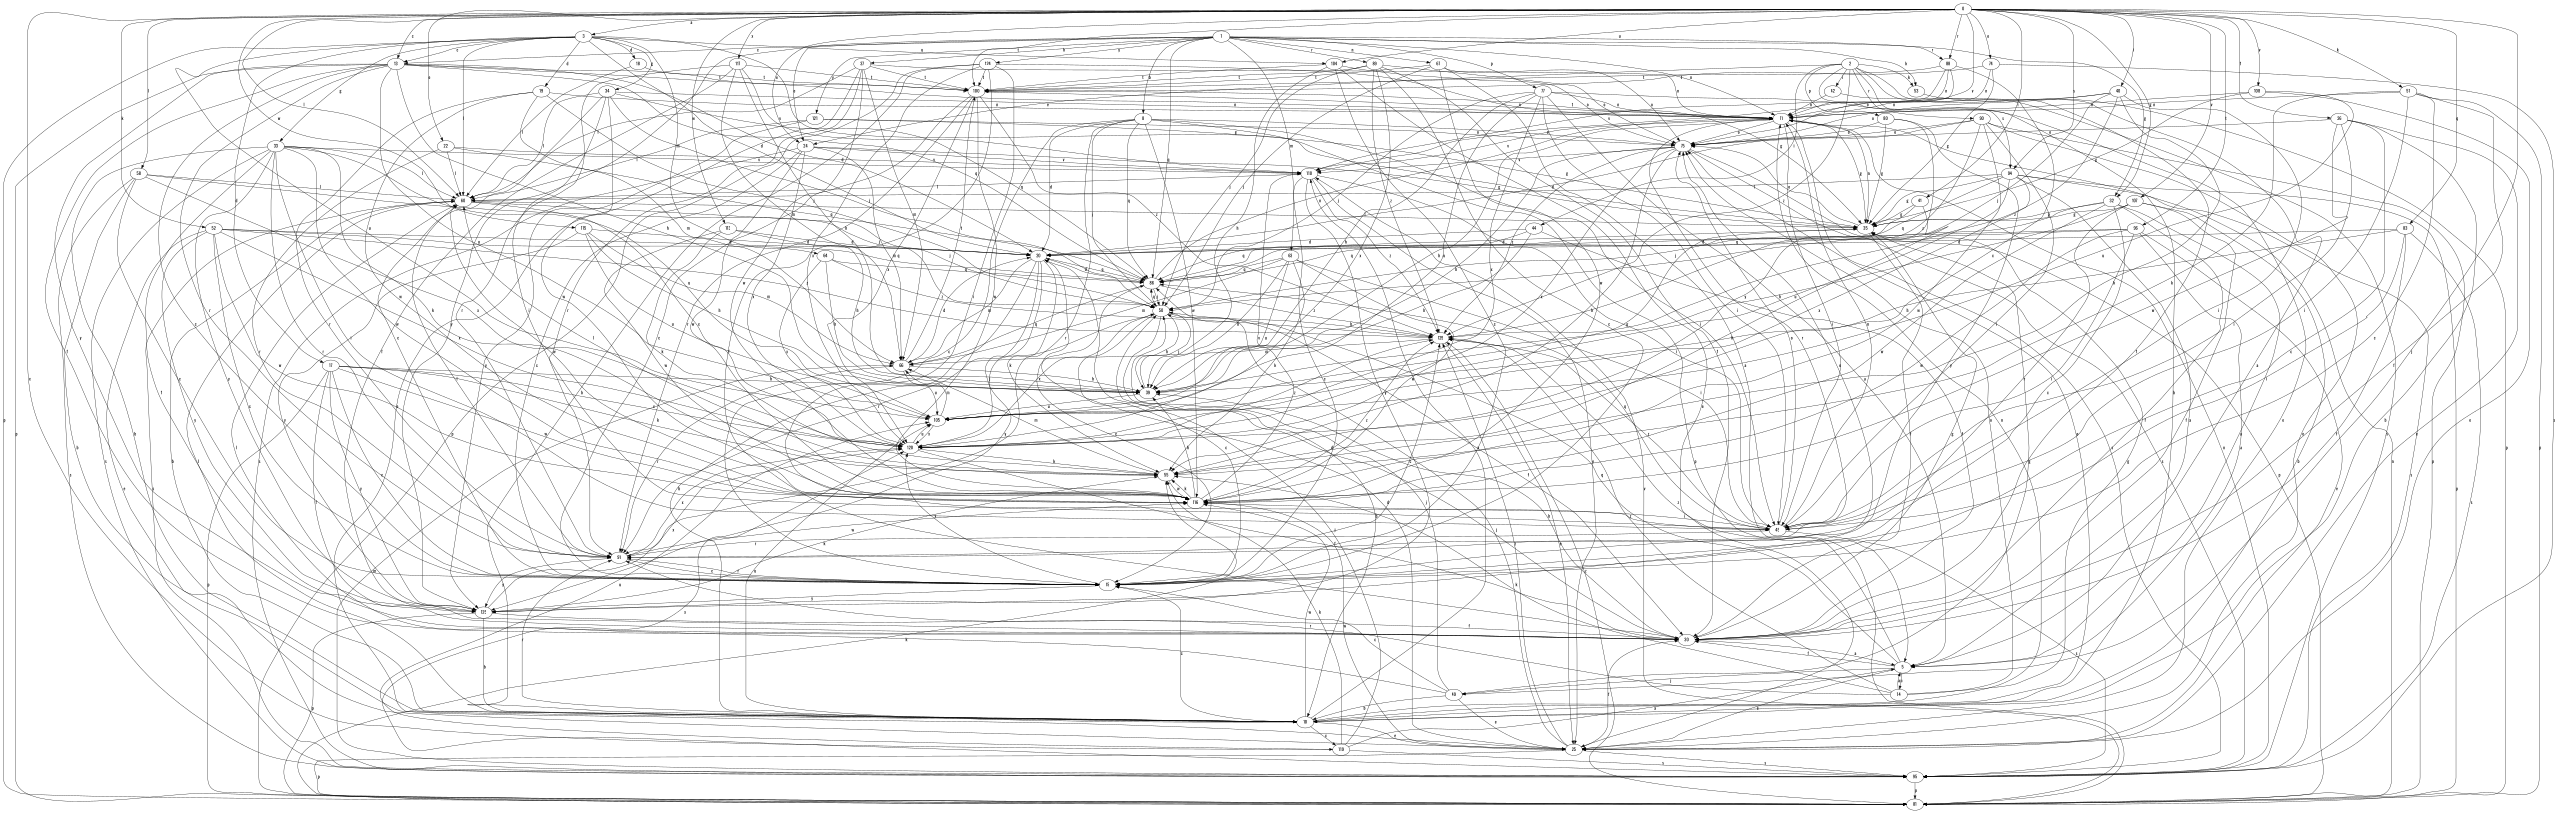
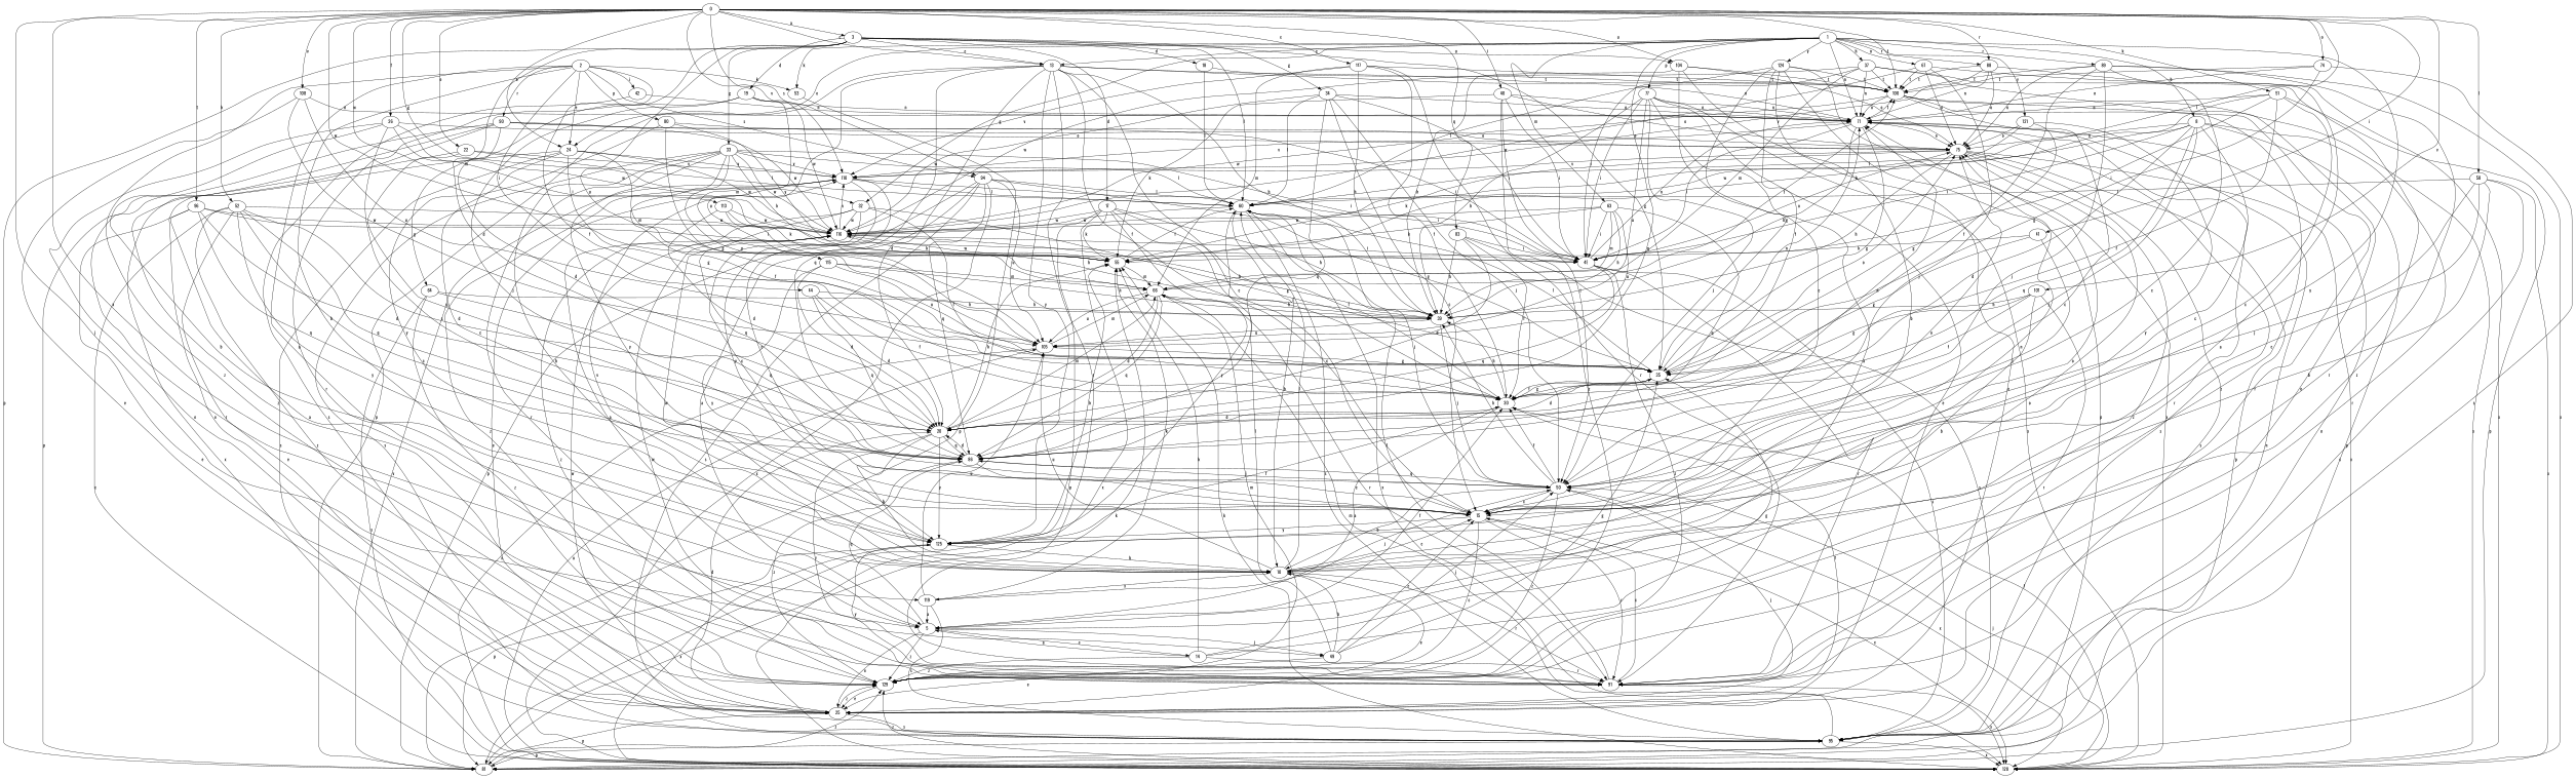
  strict digraph {
    fontname=Oswald
    node [fontname=Oswald]
    edge [fontname=Oswald]
    0
    3
    13
    22
    24
    26
    32
    40
    41
    49
    51
    52
    58
    60
    74
    83
    88
    94
    96
    100
    104
    107
    108
    110
    113
    115
    117
    119
    17
    18
    19
    20
    33
    34
    35
    64
    81
    105
    71
    86
    125
    30
    15
    91
    39
    116
    120
    66
    95
    10
    25
    45
    75
    5
    129
    50
    55
    1
    8
    37
    53
    63
    67
    77
    89
    121
    124
    2
    42
    44
    80
    90
    14
    0 -> 3 [label=a]
    0 -> 13 [label=c]
    0 -> 22 [label=e]
    0 -> 24 [label=e]
    0 -> 26 [label=f]
    0 -> 32 [label=g]
    0 -> 40 [label=i]
    0 -> 41 [label=i]
    0 -> 49 [label=j]
    0 -> 51 [label=k]
    0 -> 52 [label=k]
    0 -> 58 [label=l]
    0 -> 60 [label=l]
    0 -> 74 [label=o]
    0 -> 83 [label=q]
    0 -> 88 [label=r]
    0 -> 94 [label=s]
    0 -> 96 [label=t]
    0 -> 100 [label=t]
    0 -> 104 [label=u]
    0 -> 107 [label=v]
    0 -> 108 [label=v]
    0 -> 110 [label=v]
    0 -> 113 [label=w]
    0 -> 115 [label=w]
    0 -> 117 [label=x]
    0 -> 119 [label=x]
    3 -> 13 [label=c]
    3 -> 60 [label=l]
    3 -> 104 [label=u]
    3 -> 17 [label=d]
    3 -> 18 [label=d]
    3 -> 19 [label=d]
    3 -> 20 [label=d]
    3 -> 33 [label=g]
    3 -> 34 [label=g]
    3 -> 35 [label=g]
    3 -> 64 [label=m]
    3 -> 81 [label=p]
    3 -> 105 [label=u]
    13 -> 100 [label=t]
    13 -> 20 [label=d]
    13 -> 81 [label=p]
    13 -> 105 [label=u]
    13 -> 71 [label=n]
    13 -> 86 [label=q]
    13 -> 125 [label=y]
    13 -> 30 [label=f]
    13 -> 15 [label=c]
    13 -> 91 [label=r]
    13 -> 39 [label=h]
    22 -> 60 [label=l]
    22 -> 110 [label=v]
    22 -> 86 [label=q]
    22 -> 91 [label=r]
    24 -> 110 [label=v]
    24 -> 35 [label=g]
    24 -> 15 [label=c]
    24 -> 116 [label=w]
    24 -> 120 [label=x]
    24 -> 66 [label=m]
    24 -> 95 [label=s]
    26 -> 15 [label=c]
    26 -> 116 [label=w]
    26 -> 10 [label=b]
    26 -> 25 [label=e]
    26 -> 45 [label=i]
    26 -> 75 [label=o]
    32 -> 35 [label=g]
    32 -> 86 [label=q]
    32 -> 30 [label=f]
    32 -> 15 [label=c]
    32 -> 116 [label=w]
    32 -> 5 [label=a]
    40 -> 71 [label=n]
    40 -> 45 [label=i]
    40 -> 75 [label=o]
    40 -> 129 [label=z]
    40 -> 50 [label=j]
    40 -> 55 [label=k]
    41 -> 35 [label=g]
    41 -> 50 [label=j]
    41 -> 55 [label=k]
    49 -> 60 [label=l]
    49 -> 35 [label=g]
    49 -> 15 [label=c]
    49 -> 10 [label=b]
    49 -> 25 [label=e]
    49 -> 50 [label=j]
    51 -> 81 [label=p]
    51 -> 71 [label=n]
    51 -> 30 [label=f]
    51 -> 15 [label=c]
    51 -> 45 [label=i]
    51 -> 55 [label=k]
    52 -> 20 [label=d]
    52 -> 86 [label=q]
    52 -> 125 [label=y]
    52 -> 15 [label=c]
    52 -> 116 [label=w]
    52 -> 120 [label=x]
    52 -> 25 [label=e]
    52 -> 129 [label=z]
    58 -> 60 [label=l]
    58 -> 15 [label=c]
    58 -> 120 [label=x]
    58 -> 95 [label=s]
    58 -> 10 [label=b]
    58 -> 50 [label=j]
    60 -> 116 [label=w]
    60 -> 120 [label=x]
    60 -> 95 [label=s]
    60 -> 10 [label=b]
    60 -> 50 [label=j]
    74 -> 100 [label=t]
    74 -> 35 [label=g]
    74 -> 71 [label=n]
    74 -> 95 [label=s]
    83 -> 20 [label=d]
    83 -> 30 [label=f]
    83 -> 39 [label=h]
    83 -> 95 [label=s]
    83 -> 45 [label=i]
    88 -> 100 [label=t]
    88 -> 110 [label=v]
    88 -> 71 [label=n]
    88 -> 120 [label=x]
    88 -> 75 [label=o]
    94 -> 60 [label=l]
    94 -> 35 [label=g]
    94 -> 81 [label=p]
    94 -> 105 [label=u]
    94 -> 86 [label=q]
    94 -> 120 [label=x]
    94 -> 95 [label=s]
    94 -> 5 [label=a]
    96 -> 20 [label=d]
    96 -> 86 [label=q]
    96 -> 116 [label=w]
    96 -> 25 [label=e]
    96 -> 45 [label=i]
    96 -> 5 [label=a]
    100 -> 71 [label=n]
    100 -> 15 [label=c]
    100 -> 91 [label=r]
    100 -> 116 [label=w]
    100 -> 120 [label=x]
    100 -> 129 [label=z]
    104 -> 100 [label=t]
    104 -> 15 [label=c]
    104 -> 39 [label=h]
    104 -> 25 [label=e]
    104 -> 75 [label=o]
    107 -> 35 [label=g]
    107 -> 30 [label=f]
    107 -> 91 [label=r]
    107 -> 39 [label=h]
    107 -> 10 [label=b]
    108 -> 35 [label=g]
    108 -> 105 [label=u]
    108 -> 71 [label=n]
    108 -> 25 [label=e]
    110 -> 60 [label=l]
    110 -> 125 [label=y]
    110 -> 15 [label=c]
    110 -> 25 [label=e]
    110 -> 45 [label=i]
    110 -> 129 [label=z]
    113 -> 20 [label=d]
    113 -> 39 [label=h]
    113 -> 116 [label=w]
    113 -> 55 [label=k]
    115 -> 20 [label=d]
    115 -> 105 [label=u]
    115 -> 125 [label=y]
    115 -> 39 [label=h]
    115 -> 66 [label=m]
    117 -> 100 [label=t]
    117 -> 110 [label=v]
    117 -> 30 [label=f]
    117 -> 91 [label=r]
    117 -> 39 [label=h]
    117 -> 66 [label=m]
    119 -> 105 [label=u]
    119 -> 95 [label=s]
    119 -> 5 [label=a]
    119 -> 50 [label=j]
    119 -> 55 [label=k]
    17 -> 81 [label=p]
    17 -> 125 [label=y]
    17 -> 30 [label=f]
    17 -> 15 [label=c]
    17 -> 39 [label=h]
    17 -> 116 [label=w]
    17 -> 120 [label=x]
    17 -> 55 [label=k]
    18 -> 60 [label=l]
    18 -> 100 [label=t]
    19 -> 71 [label=n]
    19 -> 91 [label=r]
    19 -> 116 [label=w]
    19 -> 66 [label=m]
    19 -> 50 [label=j]
    20 -> 86 [label=q]
    20 -> 125 [label=y]
    20 -> 91 [label=r]
    20 -> 66 [label=m]
    20 -> 10 [label=b]
    20 -> 55 [label=k]
    33 -> 60 [label=l]
    33 -> 110 [label=v]
    33 -> 105 [label=u]
    33 -> 125 [label=y]
    33 -> 30 [label=f]
    33 -> 91 [label=r]
    33 -> 116 [label=w]
    33 -> 95 [label=s]
    33 -> 10 [label=b]
    33 -> 45 [label=i]
    33 -> 55 [label=k]
    34 -> 60 [label=l]
    34 -> 71 [label=n]
    34 -> 86 [label=q]
    34 -> 15 [label=c]
    34 -> 116 [label=w]
    34 -> 45 [label=i]
    34 -> 50 [label=j]
-   60 -> 35 [label=l]
+   35 -> 60 [label=l]
    35 -> 20 [label=d]
    35 -> 71 [label=n]
    35 -> 30 [label=f]
    35 -> 75 [label=o]
    64 -> 86 [label=q]
    64 -> 39 [label=h]
    64 -> 120 [label=x]
    64 -> 129 [label=z]
    81 -> 110 [label=v]
    81 -> 71 [label=n]
    81 -> 129 [label=z]
    81 -> 55 [label=k]
    105 -> 35 [label=g]
    105 -> 120 [label=x]
    105 -> 66 [label=m]
    71 -> 100 [label=t]
    71 -> 110 [label=v]
    71 -> 35 [label=g]
    71 -> 91 [label=r]
    71 -> 39 [label=h]
    71 -> 95 [label=s]
    71 -> 45 [label=i]
    71 -> 75 [label=o]
    86 -> 20 [label=d]
    86 -> 71 [label=n]
    86 -> 15 [label=c]
    86 -> 129 [label=z]
    86 -> 50 [label=j]
    125 -> 81 [label=p]
    125 -> 30 [label=f]
    125 -> 120 [label=x]
    125 -> 10 [label=b]
    125 -> 55 [label=k]
    30 -> 20 [label=d]
    30 -> 35 [label=g]
    30 -> 39 [label=h]
    30 -> 5 [label=a]
    15 -> 125 [label=y]
    15 -> 91 [label=r]
    15 -> 120 [label=x]
    15 -> 75 [label=o]
    15 -> 129 [label=c]
    91 -> 60 [label=l]
    91 -> 125 [label=y]
    91 -> 15 [label=c]
    91 -> 116 [label=w]
    91 -> 120 [label=x]
    39 -> 105 [label=u]
    39 -> 50 [label=j]
    116 -> 110 [label=v]
    116 -> 39 [label=h]
    116 -> 45 [label=i]
    116 -> 129 [label=z]
    116 -> 55 [label=k]
    120 -> 105 [label=u]
    120 -> 30 [label=f]
    120 -> 129 [label=z]
    120 -> 50 [label=j]
    120 -> 55 [label=k]
    66 -> 100 [label=t]
    66 -> 20 [label=d]
    66 -> 105 [label=u]
    66 -> 86 [label=q]
    66 -> 91 [label=r]
    66 -> 39 [label=h]
    95 -> 81 [label=p]
    95 -> 71 [label=n]
    95 -> 120 [label=x]
    95 -> 66 [label=m]
    10 -> 60 [label=l]
    10 -> 110 [label=v]
    10 -> 119 [label=x]
    10 -> 105 [label=u]
    10 -> 71 [label=n]
    10 -> 15 [label=c]
    10 -> 91 [label=r]
    10 -> 116 [label=w]
    10 -> 25 [label=e]
    10 -> 75 [label=o]
    25 -> 20 [label=d]
    25 -> 81 [label=p]
    25 -> 30 [label=f]
    25 -> 116 [label=w]
    25 -> 95 [label=s]
    25 -> 129 [label=z]
    25 -> 50 [label=j]
    45 -> 71 [label=n]
    45 -> 86 [label=q]
    45 -> 91 [label=r]
    45 -> 95 [label=s]
    45 -> 75 [label=o]
    45 -> 129 [label=z]
    75 -> 110 [label=v]
    75 -> 81 [label=p]
    75 -> 39 [label=h]
    75 -> 120 [label=x]
    75 -> 95 [label=s]
    75 -> 129 [label=z]
    75 -> 55 [label=k]
    5 -> 49 [label=j]
    5 -> 86 [label=q]
    5 -> 30 [label=f]
    5 -> 25 [label=e]
    5 -> 129 [label=z]
    5 -> 14 [label=c]
    129 -> 66 [label=m]
    129 -> 25 [label=e]
    50 -> 86 [label=q]
    50 -> 30 [label=f]
    50 -> 15 [label=c]
    50 -> 39 [label=h]
    50 -> 120 [label=x]
    50 -> 10 [label=b]
-   50 -> 129 [label=b]
+   50 -> 129 [label=z]
    55 -> 60 [label=l]
    55 -> 116 [label=w]
    55 -> 66 [label=m]
    1 -> 13 [label=c]
    1 -> 24 [label=e]
    1 -> 32 [label=g]
    1 -> 88 [label=r]
    1 -> 71 [label=n]
    1 -> 86 [label=q]
    1 -> 125 [label=y]
    1 -> 8 [label=b]
    1 -> 37 [label=h]
    1 -> 53 [label=k]
    1 -> 63 [label=m]
    1 -> 67 [label=n]
    1 -> 77 [label=p]
    1 -> 89 [label=r]
    1 -> 121 [label=y]
    1 -> 124 [label=y]
    8 -> 20 [label=d]
    8 -> 81 [label=p]
    8 -> 86 [label=q]
    8 -> 15 [label=c]
    8 -> 91 [label=r]
    8 -> 116 [label=w]
    8 -> 45 [label=i]
    8 -> 75 [label=o]
    8 -> 50 [label=j]
    37 -> 60 [label=l]
    37 -> 100 [label=t]
    37 -> 71 [label=n]
    37 -> 91 [label=r]
    37 -> 116 [label=w]
    37 -> 66 [label=m]
    37 -> 25 [label=e]
    53 -> 81 [label=p]
    63 -> 105 [label=u]
    63 -> 86 [label=q]
    63 -> 39 [label=h]
    63 -> 116 [label=w]
    63 -> 66 [label=m]
    63 -> 45 [label=i]
    63 -> 55 [label=k]
    67 -> 100 [label=t]
    67 -> 116 [label=w]
    67 -> 75 [label=o]
    67 -> 5 [label=a]
    67 -> 50 [label=j]
    77 -> 105 [label=u]
    77 -> 71 [label=n]
    77 -> 39 [label=h]
    77 -> 120 [label=x]
    77 -> 25 [label=e]
    77 -> 45 [label=i]
    77 -> 5 [label=a]
    77 -> 50 [label=j]
    89 -> 100 [label=t]
    89 -> 30 [label=f]
    89 -> 15 [label=c]
    89 -> 120 [label=x]
    89 -> 75 [label=o]
    89 -> 129 [label=z]
    89 -> 50 [label=j]
    121 -> 60 [label=l]
    121 -> 35 [label=g]
    121 -> 125 [label=y]
    121 -> 75 [label=o]
    124 -> 100 [label=t]
    124 -> 35 [label=g]
    124 -> 81 [label=p]
    124 -> 30 [label=f]
    124 -> 120 [label=x]
    124 -> 10 [label=b]
    124 -> 45 [label=i]
    2 -> 24 [label=e]
    2 -> 94 [label=s]
    2 -> 30 [label=f]
    2 -> 10 [label=b]
    2 -> 5 [label=a]
    2 -> 129 [label=z]
    2 -> 53 [label=k]
    2 -> 42 [label=i]
    2 -> 44 [label=i]
    2 -> 80 [label=p]
    2 -> 90 [label=r]
    42 -> 71 [label=n]
    42 -> 95 [label=s]
    44 -> 20 [label=d]
    44 -> 86 [label=q]
    44 -> 30 [label=f]
    44 -> 39 [label=h]
    80 -> 35 [label=g]
    80 -> 125 [label=y]
    80 -> 75 [label=o]
    80 -> 55 [label=y]
    90 -> 20 [label=d]
    90 -> 81 [label=p]
    90 -> 116 [label=w]
    90 -> 25 [label=e]
    90 -> 45 [label=i]
    90 -> 75 [label=o]
    90 -> 129 [label=z]
    14 -> 35 [label=g]
    14 -> 91 [label=r]
    14 -> 75 [label=o]
    14 -> 5 [label=a]
    14 -> 129 [label=z]
    14 -> 55 [label=k]
  }
